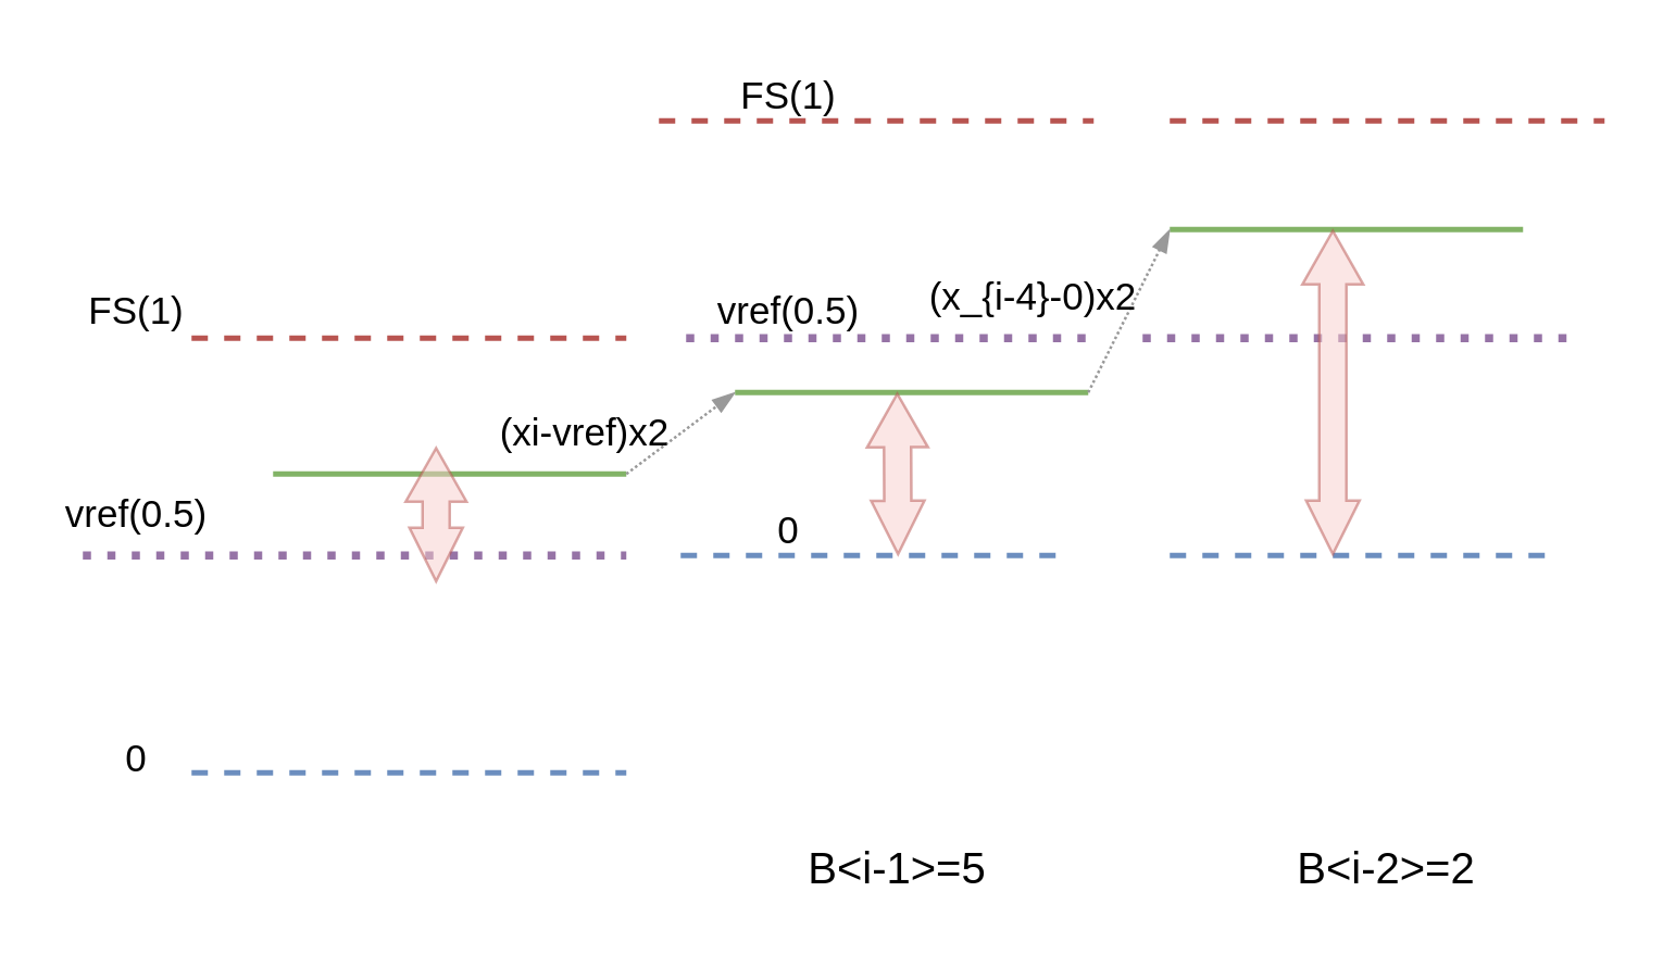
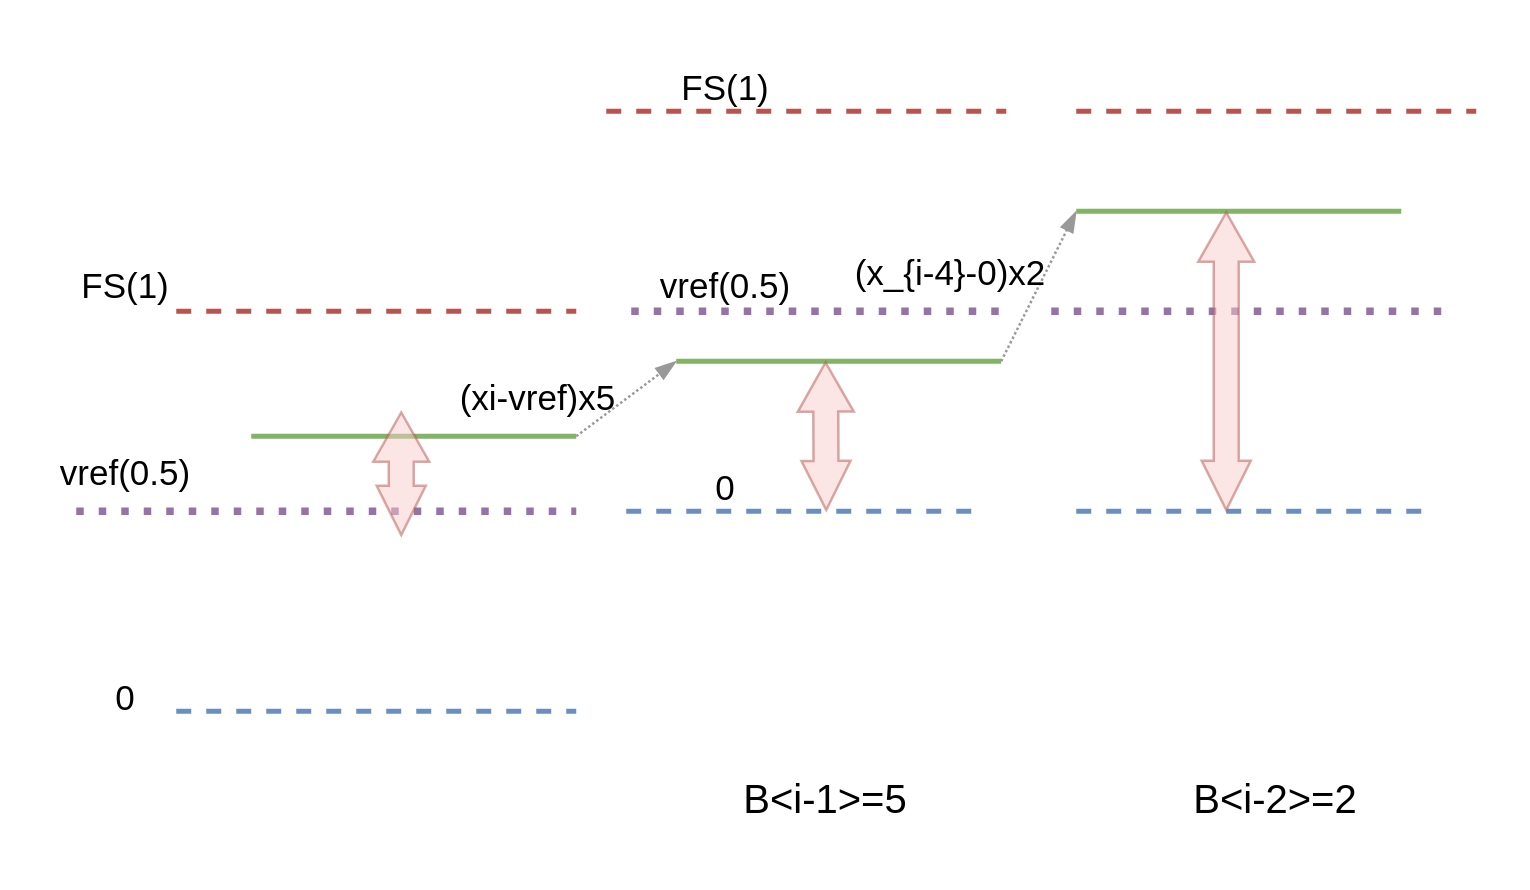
  <mxCell id="0" />
  <mxCell id="1" parent="0" />
  <mxCell id="2" value="" style="endArrow=none;html=1;rounded=0;dashed=1;strokeWidth=2;fillColor=#f8cecc;strokeColor=#b85450;" parent="1" edge="1"><mxGeometry width="50" height="50" relative="1" as="geometry"><mxPoint x="70" y="124" as="sourcePoint" /><mxPoint x="230" y="124" as="targetPoint" /></mxGeometry></mxCell>
  <mxCell id="3" value="" style="endArrow=none;html=1;rounded=0;dashed=1;strokeWidth=2;fillColor=#dae8fc;strokeColor=#6c8ebf;" parent="1" edge="1"><mxGeometry width="50" height="50" relative="1" as="geometry"><mxPoint x="70" y="284" as="sourcePoint" /><mxPoint x="230" y="284" as="targetPoint" /></mxGeometry></mxCell>
  <mxCell id="4" value="" style="endArrow=none;html=1;rounded=0;dashed=1;strokeWidth=3;fillColor=#e1d5e7;strokeColor=#9673a6;dashPattern=1 2;" parent="1" edge="1"><mxGeometry width="50" height="50" relative="1" as="geometry"><mxPoint x="30" y="204" as="sourcePoint" /><mxPoint x="230" y="204" as="targetPoint" /></mxGeometry></mxCell>
  <mxCell id="5" value="" style="endArrow=none;html=1;rounded=0;fillColor=#d5e8d4;strokeColor=#82b366;strokeWidth=2;" parent="1" edge="1"><mxGeometry width="50" height="50" relative="1" as="geometry"><mxPoint x="100" y="174" as="sourcePoint" /><mxPoint x="230" y="174" as="targetPoint" /></mxGeometry></mxCell>
  <mxCell id="6" value="&lt;font style=&quot;font-size: 14px;&quot;&gt;vref(0.5)&lt;/font&gt;" style="text;html=1;align=center;verticalAlign=middle;whiteSpace=wrap;rounded=0;" parent="1" vertex="1"><mxGeometry x="20" y="174" width="60" height="30" as="geometry" /></mxCell>
  <mxCell id="7" value="" style="endArrow=blockThin;html=1;rounded=0;endFill=1;strokeColor=#999999;dashed=1;dashPattern=1 1;" parent="1" edge="1"><mxGeometry width="50" height="50" relative="1" as="geometry"><mxPoint x="230" y="174" as="sourcePoint" /><mxPoint x="270" y="144" as="targetPoint" /></mxGeometry></mxCell>
  <mxCell id="8" value="" style="endArrow=none;html=1;rounded=0;fillColor=#d5e8d4;strokeColor=#82b366;strokeWidth=2;" parent="1" edge="1"><mxGeometry width="50" height="50" relative="1" as="geometry"><mxPoint x="270" y="144" as="sourcePoint" /><mxPoint x="400" y="144" as="targetPoint" /></mxGeometry></mxCell>
  <mxCell id="9" value="" style="endArrow=none;html=1;rounded=0;dashed=1;strokeWidth=2;fillColor=#f8cecc;strokeColor=#b85450;" parent="1" edge="1"><mxGeometry width="50" height="50" relative="1" as="geometry"><mxPoint x="242" y="44" as="sourcePoint" /><mxPoint x="402" y="44" as="targetPoint" /></mxGeometry></mxCell>
  <mxCell id="10" value="" style="endArrow=none;html=1;rounded=0;dashed=1;strokeWidth=3;fillColor=#e1d5e7;strokeColor=#9673a6;dashPattern=1 2;" parent="1" edge="1"><mxGeometry width="50" height="50" relative="1" as="geometry"><mxPoint x="252" y="124" as="sourcePoint" /><mxPoint x="402" y="124" as="targetPoint" /></mxGeometry></mxCell>
  <mxCell id="11" value="" style="endArrow=none;html=1;rounded=0;dashed=1;strokeWidth=2;fillColor=#dae8fc;strokeColor=#6c8ebf;" parent="1" edge="1"><mxGeometry width="50" height="50" relative="1" as="geometry"><mxPoint x="250" y="204" as="sourcePoint" /><mxPoint x="390" y="204" as="targetPoint" /></mxGeometry></mxCell>
- <mxCell id="12" value="&lt;font style=&quot;font-size: 14px;&quot;&gt;(xi-vref)x2&lt;/font&gt;" style="text;html=1;align=center;verticalAlign=middle;whiteSpace=wrap;rounded=0;" parent="1" vertex="1"><mxGeometry x="180" y="144" width="70" height="30" as="geometry" /></mxCell>
+ <mxCell id="12" value="&lt;font style=&quot;font-size: 14px;&quot;&gt;(xi-vref)x5&lt;/font&gt;" style="text;html=1;align=center;verticalAlign=middle;whiteSpace=wrap;rounded=0;" parent="1" vertex="1"><mxGeometry x="180" y="144" width="70" height="30" as="geometry" /></mxCell>
  <mxCell id="13" value="&lt;font style=&quot;font-size: 16px;&quot;&gt;B&amp;lt;i-1&amp;gt;=5&lt;/font&gt;" style="text;html=1;align=center;verticalAlign=middle;whiteSpace=wrap;rounded=0;" parent="1" vertex="1"><mxGeometry x="290" y="304" width="80" height="30" as="geometry" /></mxCell>
  <mxCell id="14" value="" style="endArrow=none;html=1;rounded=0;dashed=1;strokeWidth=2;fillColor=#dae8fc;strokeColor=#6c8ebf;" parent="1" edge="1"><mxGeometry width="50" height="50" relative="1" as="geometry"><mxPoint x="430" y="204" as="sourcePoint" /><mxPoint x="570" y="204" as="targetPoint" /></mxGeometry></mxCell>
  <mxCell id="15" value="" style="endArrow=none;html=1;rounded=0;fillColor=#d5e8d4;strokeColor=#82b366;strokeWidth=2;" parent="1" edge="1"><mxGeometry width="50" height="50" relative="1" as="geometry"><mxPoint x="430" y="84" as="sourcePoint" /><mxPoint x="560" y="84" as="targetPoint" /></mxGeometry></mxCell>
  <mxCell id="16" value="" style="endArrow=none;html=1;rounded=0;dashed=1;strokeWidth=3;fillColor=#e1d5e7;strokeColor=#9673a6;dashPattern=1 2;" parent="1" edge="1"><mxGeometry width="50" height="50" relative="1" as="geometry"><mxPoint x="420" y="124" as="sourcePoint" /><mxPoint x="580" y="124" as="targetPoint" /></mxGeometry></mxCell>
  <mxCell id="17" value="" style="endArrow=none;html=1;rounded=0;dashed=1;strokeWidth=2;fillColor=#f8cecc;strokeColor=#b85450;" parent="1" edge="1"><mxGeometry width="50" height="50" relative="1" as="geometry"><mxPoint x="430" y="44" as="sourcePoint" /><mxPoint x="590" y="44" as="targetPoint" /></mxGeometry></mxCell>
  <mxCell id="18" value="" style="endArrow=blockThin;html=1;rounded=0;endFill=1;strokeColor=#999999;dashed=1;dashPattern=1 1;" parent="1" edge="1"><mxGeometry width="50" height="50" relative="1" as="geometry"><mxPoint x="400" y="144" as="sourcePoint" /><mxPoint x="430" y="84" as="targetPoint" /></mxGeometry></mxCell>
  <mxCell id="19" value="&lt;font style=&quot;font-size: 14px;&quot;&gt;(x_{i-4}-0)x2&lt;/font&gt;" style="text;html=1;align=center;verticalAlign=middle;whiteSpace=wrap;rounded=0;" parent="1" vertex="1"><mxGeometry x="340" y="94" width="80" height="30" as="geometry" /></mxCell>
  <mxCell id="20" value="" style="shape=flexArrow;endArrow=classic;startArrow=classic;html=1;rounded=0;endWidth=11.389;endSize=6.222;startWidth=8.611;startSize=6.222;fillColor=#f8cecc;strokeColor=#b85450;textOpacity=0;opacity=50;" parent="1" edge="1"><mxGeometry width="100" height="100" relative="1" as="geometry"><mxPoint x="160" y="214" as="sourcePoint" /><mxPoint x="160" y="164" as="targetPoint" /></mxGeometry></mxCell>
  <mxCell id="21" value="" style="shape=flexArrow;endArrow=classic;startArrow=classic;html=1;rounded=0;endWidth=11.389;endSize=6.222;startWidth=8.611;startSize=6.222;fillColor=#f8cecc;strokeColor=#b85450;textOpacity=0;opacity=50;" parent="1" edge="1"><mxGeometry width="100" height="100" relative="1" as="geometry"><mxPoint x="330" y="204" as="sourcePoint" /><mxPoint x="329.71" y="144" as="targetPoint" /></mxGeometry></mxCell>
  <mxCell id="22" value="" style="shape=flexArrow;endArrow=classic;startArrow=classic;html=1;rounded=0;endWidth=11.389;endSize=6.222;startWidth=8.611;startSize=6.222;fillColor=#f8cecc;strokeColor=#b85450;textOpacity=0;opacity=50;" parent="1" edge="1"><mxGeometry width="100" height="100" relative="1" as="geometry"><mxPoint x="490" y="204" as="sourcePoint" /><mxPoint x="490" y="84" as="targetPoint" /></mxGeometry></mxCell>
  <mxCell id="23" value="&lt;font style=&quot;font-size: 16px;&quot;&gt;B&amp;lt;i-2&amp;gt;=2&lt;/font&gt;" style="text;html=1;align=center;verticalAlign=middle;whiteSpace=wrap;rounded=0;" parent="1" vertex="1"><mxGeometry x="470" y="304" width="80" height="30" as="geometry" /></mxCell>
  <mxCell id="24" value="&lt;font style=&quot;font-size: 14px;&quot;&gt;FS(1)&lt;/font&gt;" style="text;html=1;align=center;verticalAlign=middle;whiteSpace=wrap;rounded=0;" parent="1" vertex="1"><mxGeometry x="20" y="99" width="60" height="30" as="geometry" /></mxCell>
  <mxCell id="25" value="&lt;font style=&quot;font-size: 14px;&quot;&gt;0&lt;/font&gt;" style="text;html=1;align=center;verticalAlign=middle;whiteSpace=wrap;rounded=0;" parent="1" vertex="1"><mxGeometry x="20" y="264" width="60" height="30" as="geometry" /></mxCell>
  <mxCell id="26" value="&lt;font style=&quot;font-size: 14px;&quot;&gt;vref(0.5)&lt;/font&gt;" style="text;html=1;align=center;verticalAlign=middle;whiteSpace=wrap;rounded=0;" parent="1" vertex="1"><mxGeometry x="260" y="99" width="60" height="30" as="geometry" /></mxCell>
  <mxCell id="27" value="&lt;font style=&quot;font-size: 14px;&quot;&gt;FS(1)&lt;/font&gt;" style="text;html=1;align=center;verticalAlign=middle;whiteSpace=wrap;rounded=0;" parent="1" vertex="1"><mxGeometry x="260" y="20" width="60" height="30" as="geometry" /></mxCell>
  <mxCell id="28" value="&lt;font style=&quot;font-size: 14px;&quot;&gt;0&lt;/font&gt;" style="text;html=1;align=center;verticalAlign=middle;whiteSpace=wrap;rounded=0;" parent="1" vertex="1"><mxGeometry x="260" y="180" width="60" height="30" as="geometry" /></mxCell>
